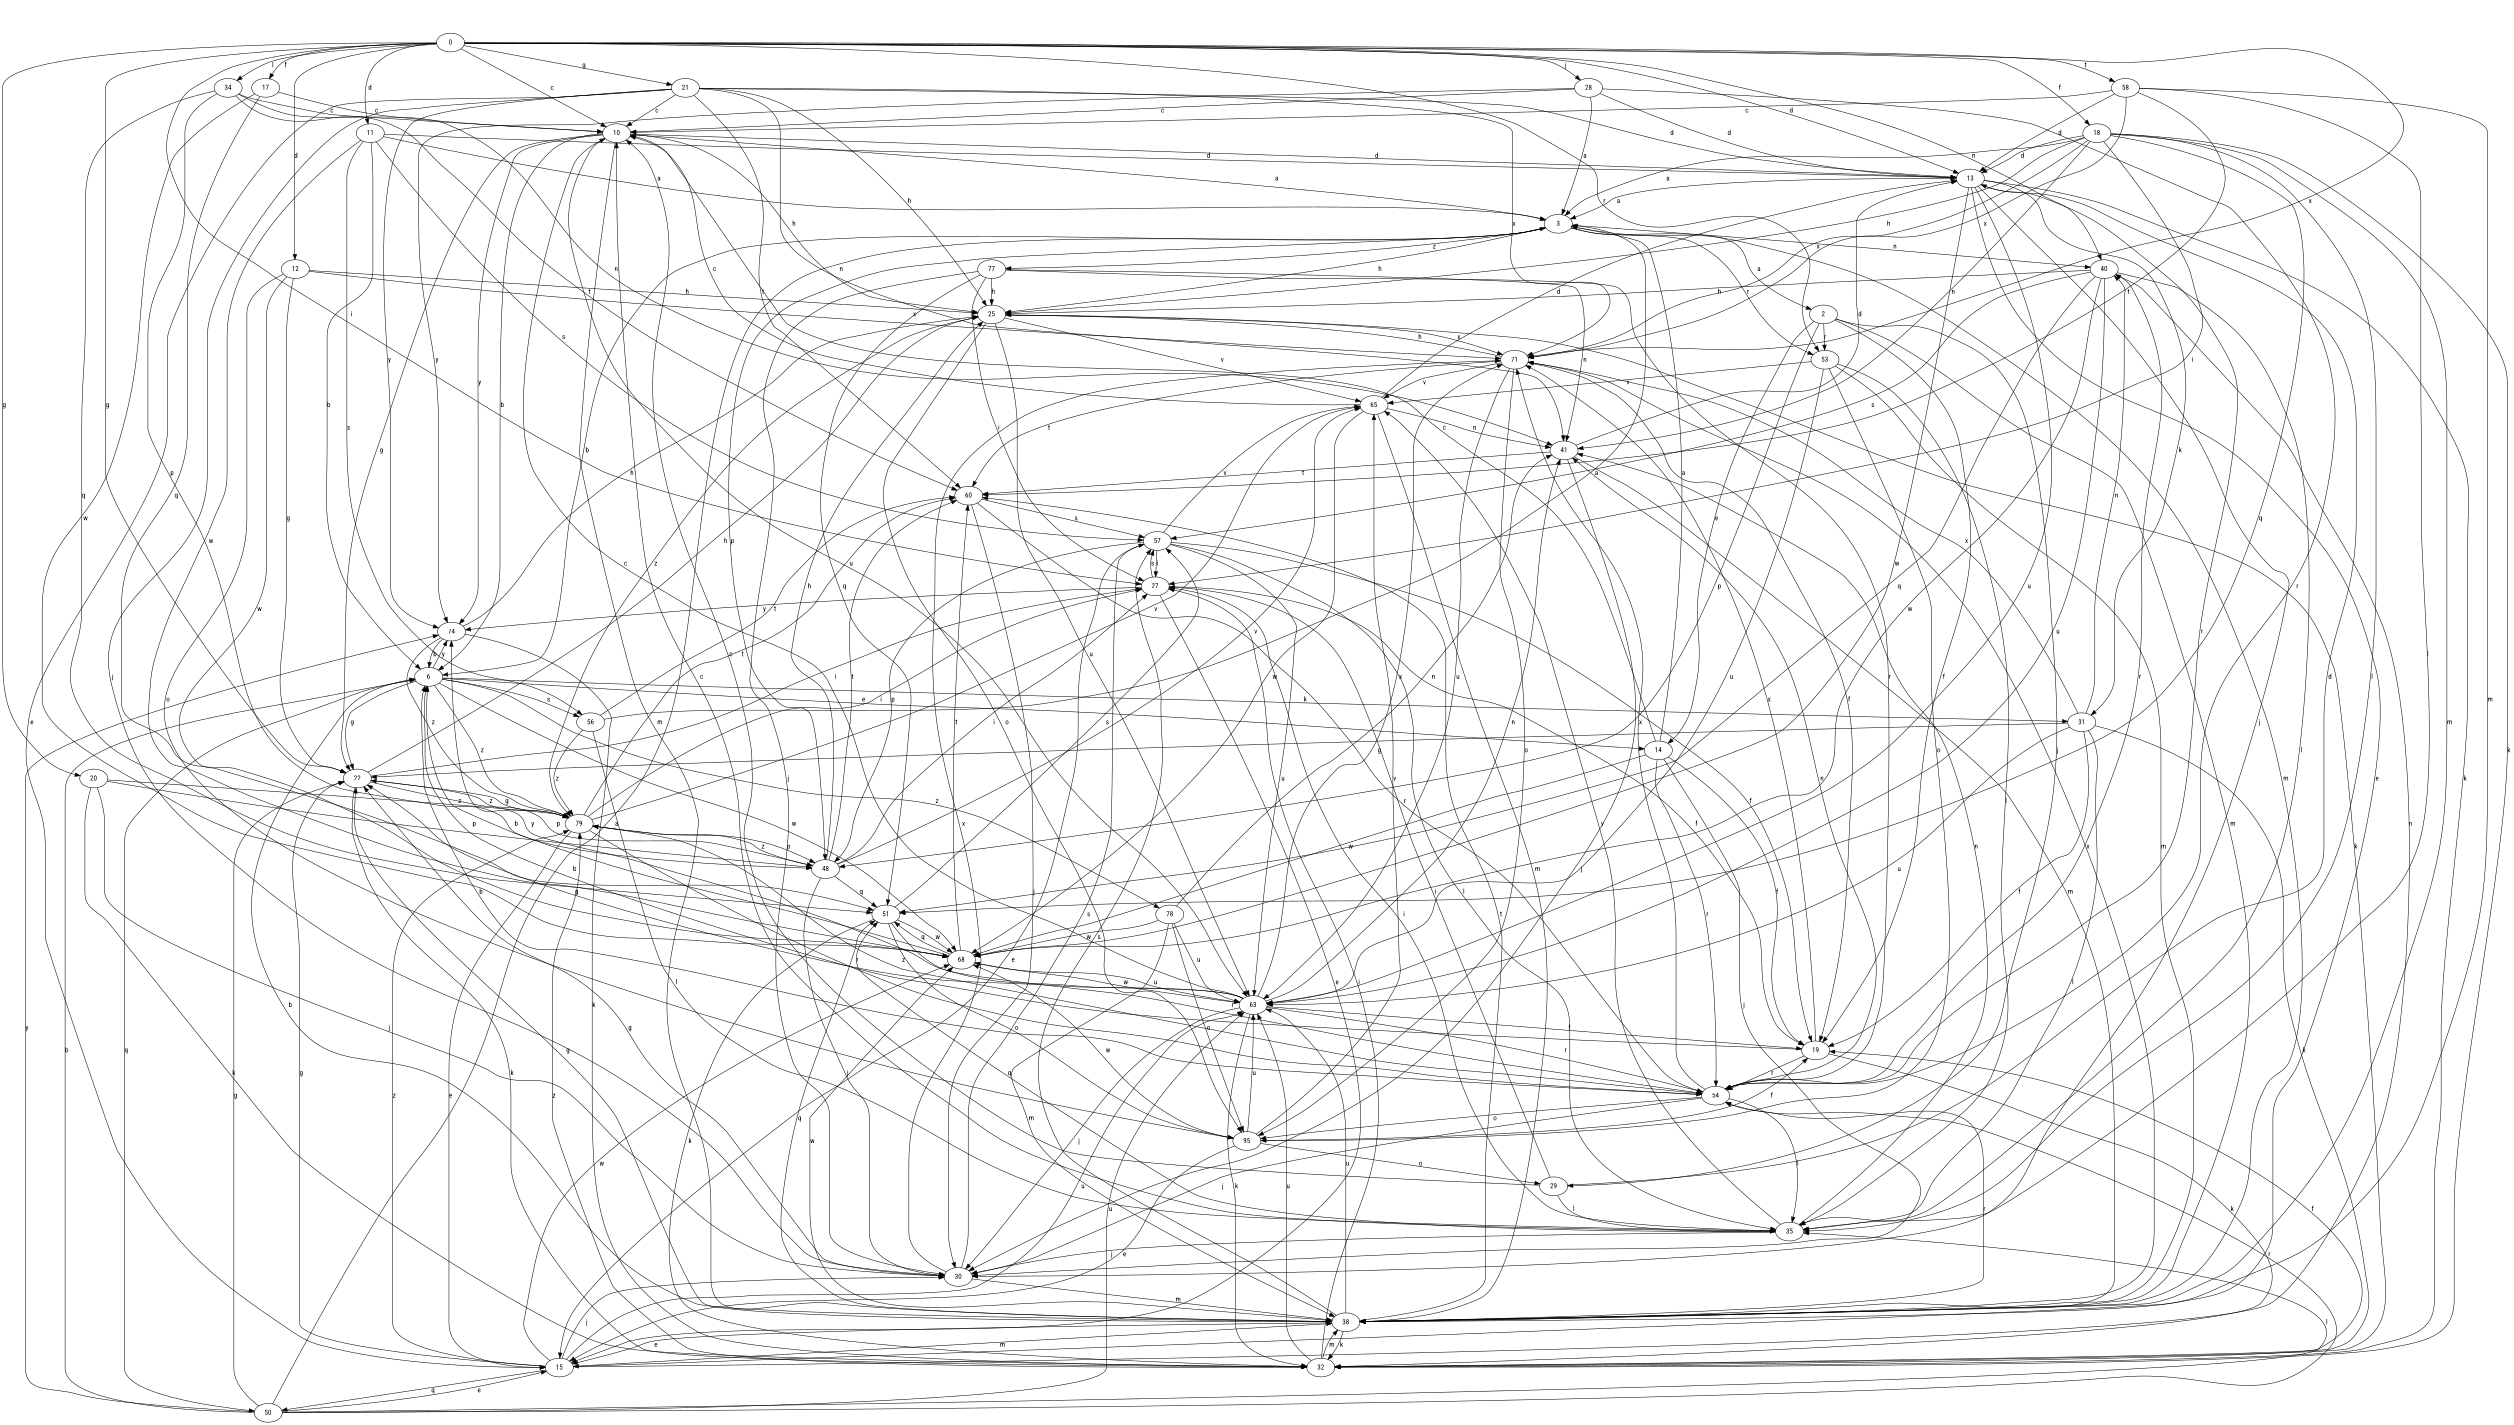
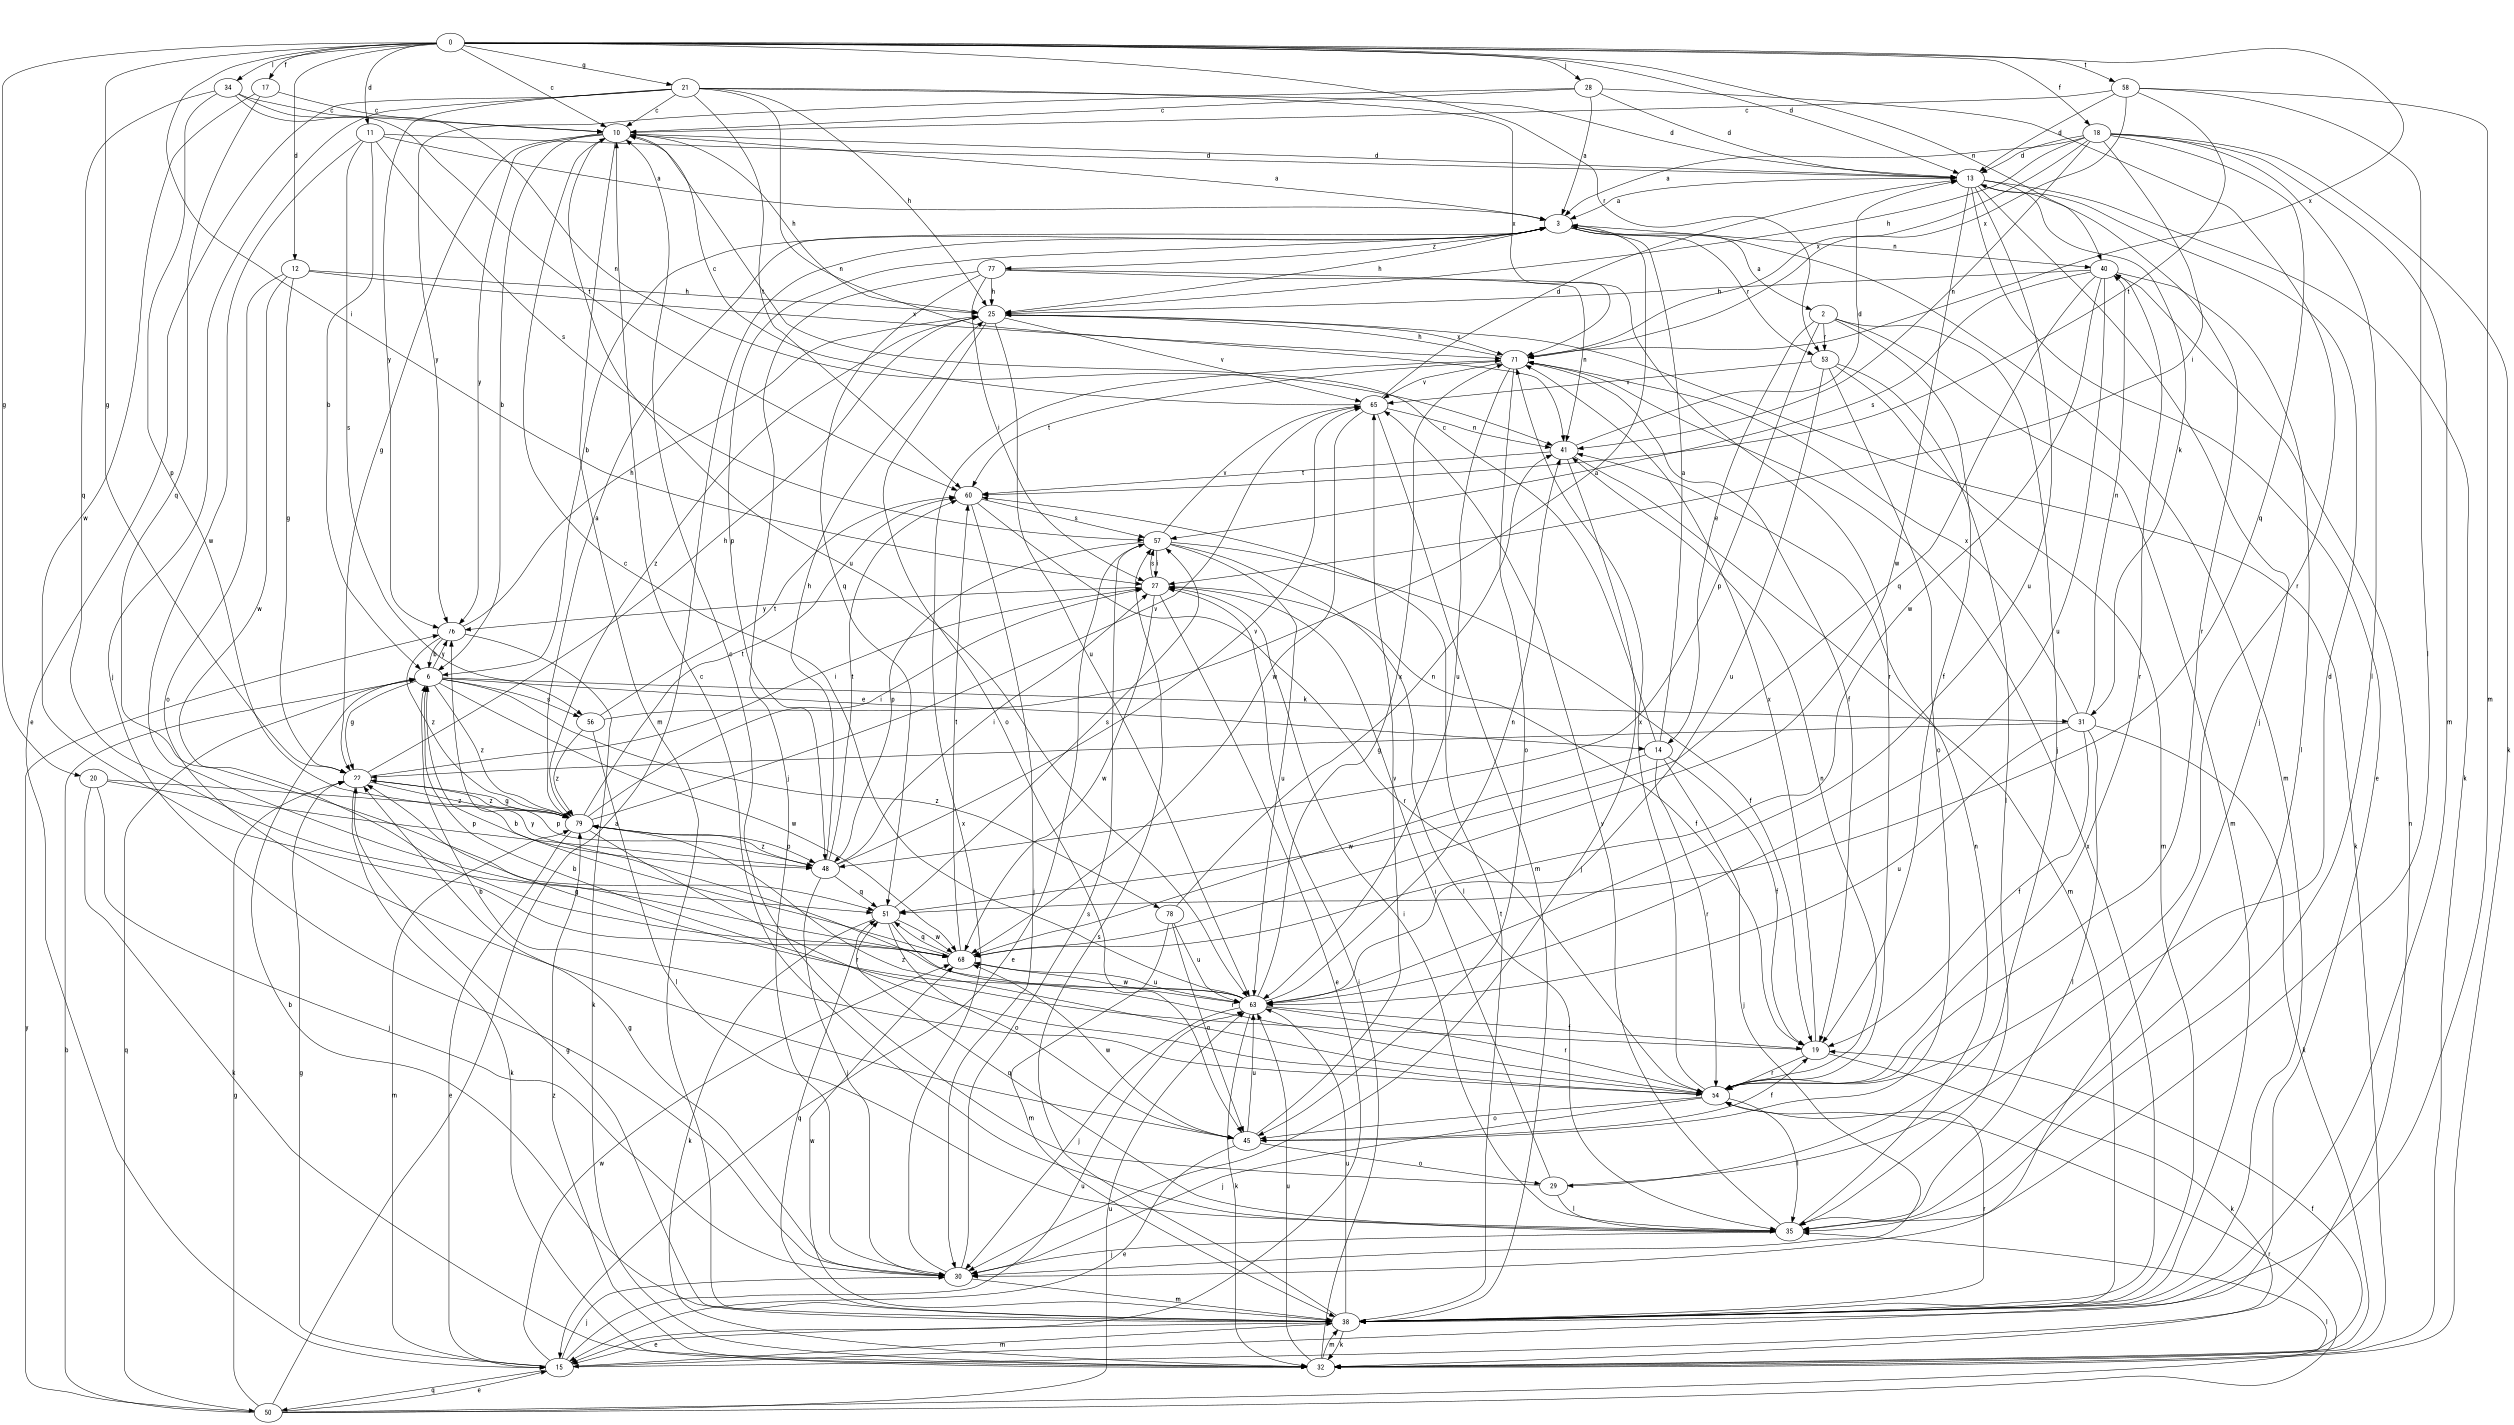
  strict digraph {
    fontname="Roboto Condensed"
    node [fontname="Roboto Condensed"]
    edge [fontname="Roboto Condensed"]
    0
    10
    11
    12
    13
    17
    18
    20
    21
    22
    27
    28
    34
    40
    53
    58
    71
    38
    3
    6
    25
-   74
+   74 [label=76]
    63
    56
    68
    57
-   45 [label=95]
+   45
    31
    15
    30
    32
    54
    51
    35
    41
    48
    79
    60
    19
    65
    2
    14
    29
    77
    50
    78
    0 -> 10 [label=c]
    0 -> 11 [label=d]
    0 -> 12 [label=d]
    0 -> 13 [label=d]
    0 -> 17 [label=f]
    0 -> 18 [label=f]
    0 -> 20 [label=g]
    0 -> 21 [label=g]
    0 -> 22 [label=g]
    0 -> 27 [label=i]
    0 -> 28 [label=j]
    0 -> 34 [label=l]
    0 -> 40 [label=n]
    0 -> 53 [label=r]
    0 -> 58 [label=t]
    0 -> 71 [label=x]
    10 -> 13 [label=d]
    10 -> 22 [label=g]
    10 -> 38 [label=m]
    10 -> 3 [label=a]
    10 -> 6 [label=b]
    10 -> 25 [label=h]
    10 -> 74 [label=y]
    10 -> 63 [label=u]
    11 -> 13 [label=d]
    11 -> 3 [label=a]
    11 -> 6 [label=b]
    11 -> 56 [label=s]
    11 -> 68 [label=w]
    11 -> 57 [label=s]
    12 -> 22 [label=g]
    12 -> 71 [label=x]
    12 -> 25 [label=h]
    12 -> 68 [label=w]
    12 -> 45 [label=o]
    13 -> 3 [label=a]
    13 -> 63 [label=u]
    13 -> 68 [label=w]
    13 -> 31 [label=k]
    13 -> 15 [label=e]
    13 -> 30 [label=j]
    13 -> 32 [label=k]
    13 -> 54 [label=r]
    17 -> 10 [label=c]
    17 -> 68 [label=w]
    17 -> 51 [label=q]
    18 -> 13 [label=d]
    18 -> 27 [label=i]
    18 -> 71 [label=x]
    18 -> 38 [label=m]
    18 -> 3 [label=a]
    18 -> 25 [label=h]
    18 -> 32 [label=k]
    18 -> 51 [label=q]
    18 -> 35 [label=l]
    18 -> 41 [label=n]
    20 -> 30 [label=j]
    20 -> 32 [label=k]
    20 -> 48 [label=p]
    20 -> 79 [label=z]
    21 -> 10 [label=c]
    21 -> 13 [label=d]
    21 -> 71 [label=x]
    21 -> 25 [label=h]
    21 -> 74 [label=y]
    21 -> 15 [label=e]
    21 -> 30 [label=j]
    21 -> 41 [label=n]
    21 -> 60 [label=t]
    22 -> 27 [label=i]
    22 -> 25 [label=h]
    22 -> 32 [label=k]
    22 -> 48 [label=p]
    22 -> 79 [label=z]
    27 -> 74 [label=y]
    27 -> 57 [label=s]
    27 -> 15 [label=e]
    27 -> 19 [label=f]
    28 -> 10 [label=c]
    28 -> 13 [label=d]
    28 -> 3 [label=a]
    28 -> 74 [label=y]
    28 -> 54 [label=r]
    34 -> 10 [label=c]
    34 -> 51 [label=q]
    34 -> 41 [label=n]
    34 -> 48 [label=p]
    34 -> 60 [label=t]
    40 -> 25 [label=h]
    40 -> 63 [label=u]
    40 -> 68 [label=w]
    40 -> 57 [label=s]
    40 -> 54 [label=r]
    40 -> 51 [label=q]
    40 -> 35 [label=l]
    53 -> 38 [label=m]
    53 -> 63 [label=u]
    53 -> 45 [label=o]
    53 -> 35 [label=l]
    53 -> 65 [label=v]
    58 -> 10 [label=c]
    58 -> 13 [label=d]
    58 -> 71 [label=x]
    58 -> 38 [label=m]
    58 -> 35 [label=l]
    58 -> 60 [label=t]
    71 -> 25 [label=h]
    71 -> 63 [label=u]
    71 -> 45 [label=o]
    71 -> 60 [label=t]
    71 -> 19 [label=f]
    71 -> 65 [label=v]
    38 -> 22 [label=g]
    38 -> 71 [label=x]
    38 -> 6 [label=b]
    38 -> 63 [label=u]
    38 -> 68 [label=w]
    38 -> 57 [label=s]
    38 -> 15 [label=e]
    38 -> 32 [label=k]
    38 -> 54 [label=r]
    38 -> 51 [label=q]
    38 -> 60 [label=t]
    3 -> 40 [label=n]
    3 -> 53 [label=r]
    3 -> 38 [label=m]
    3 -> 6 [label=b]
    3 -> 25 [label=h]
    3 -> 48 [label=p]
    3 -> 2 [label=a]
    3 -> 77 [label=z]
    6 -> 22 [label=g]
    6 -> 74 [label=y]
    6 -> 56 [label=s]
    6 -> 68 [label=w]
    6 -> 31 [label=k]
    6 -> 79 [label=z]
    6 -> 14 [label=e]
    6 -> 50 [label=q]
    6 -> 78 [label=z]
    25 -> 71 [label=x]
    25 -> 63 [label=u]
    25 -> 45 [label=o]
    25 -> 32 [label=k]
    25 -> 79 [label=z]
    25 -> 65 [label=v]
    74 -> 6 [label=b]
    74 -> 25 [label=h]
    74 -> 32 [label=k]
    74 -> 79 [label=z]
    63 -> 10 [label=c]
    63 -> 22 [label=g]
    63 -> 71 [label=x]
    63 -> 74 [label=y]
    63 -> 68 [label=w]
    63 -> 30 [label=j]
    63 -> 32 [label=k]
    63 -> 54 [label=r]
    63 -> 41 [label=n]
    63 -> 19 [label=f]
    56 -> 3 [label=a]
    56 -> 35 [label=l]
    56 -> 79 [label=z]
    56 -> 60 [label=t]
    68 -> 6 [label=b]
    68 -> 63 [label=u]
    68 -> 51 [label=q]
    68 -> 60 [label=t]
    57 -> 27 [label=i]
    57 -> 63 [label=u]
    57 -> 15 [label=e]
    57 -> 35 [label=l]
    57 -> 48 [label=p]
    57 -> 19 [label=f]
    57 -> 65 [label=v]
    45 -> 63 [label=u]
    45 -> 68 [label=w]
    45 -> 15 [label=e]
    45 -> 19 [label=f]
    45 -> 65 [label=v]
    45 -> 29 [label=o]
    31 -> 22 [label=g]
    31 -> 40 [label=n]
    31 -> 71 [label=x]
    31 -> 63 [label=u]
    31 -> 32 [label=k]
    31 -> 35 [label=l]
    31 -> 19 [label=f]
    15 -> 22 [label=g]
    15 -> 40 [label=n]
    15 -> 38 [label=m]
    15 -> 63 [label=u]
    15 -> 68 [label=w]
    15 -> 30 [label=j]
-   15 -> 79 [label=z]
+   15 -> 79 [label=m]
    15 -> 50 [label=q]
    30 -> 22 [label=g]
    30 -> 71 [label=x]
    30 -> 38 [label=m]
    30 -> 57 [label=s]
    32 -> 27 [label=i]
    32 -> 38 [label=m]
    32 -> 63 [label=u]
    32 -> 79 [label=z]
    32 -> 19 [label=f]
    54 -> 71 [label=x]
    54 -> 6 [label=b]
    54 -> 45 [label=o]
    54 -> 30 [label=j]
    54 -> 35 [label=l]
    54 -> 41 [label=n]
    54 -> 79 [label=z]
    51 -> 68 [label=w]
    51 -> 57 [label=s]
    51 -> 45 [label=o]
    51 -> 32 [label=k]
    51 -> 54 [label=r]
    35 -> 10 [label=c]
    35 -> 27 [label=i]
    35 -> 30 [label=j]
    35 -> 51 [label=q]
    35 -> 41 [label=n]
    35 -> 65 [label=v]
    41 -> 13 [label=d]
    41 -> 38 [label=m]
    41 -> 30 [label=j]
    41 -> 60 [label=t]
    48 -> 27 [label=i]
    48 -> 25 [label=h]
    48 -> 30 [label=j]
    48 -> 51 [label=q]
    48 -> 79 [label=z]
    48 -> 60 [label=t]
    48 -> 65 [label=v]
    79 -> 22 [label=g]
    79 -> 27 [label=i]
+   79 -> 3 [label=a]
    79 -> 15 [label=e]
    79 -> 54 [label=r]
    79 -> 48 [label=p]
    79 -> 60 [label=t]
    79 -> 65 [label=v]
    60 -> 57 [label=s]
    60 -> 30 [label=j]
    60 -> 54 [label=r]
    19 -> 71 [label=x]
    19 -> 6 [label=b]
    19 -> 32 [label=k]
    19 -> 54 [label=r]
    65 -> 10 [label=c]
    65 -> 13 [label=d]
    65 -> 38 [label=m]
    65 -> 68 [label=w]
    65 -> 41 [label=n]
    2 -> 53 [label=r]
    2 -> 38 [label=m]
    2 -> 48 [label=p]
    2 -> 19 [label=f]
    2 -> 14 [label=e]
    2 -> 29 [label=j]
    14 -> 10 [label=c]
    14 -> 3 [label=a]
    14 -> 68 [label=w]
    14 -> 30 [label=j]
    14 -> 54 [label=r]
    14 -> 19 [label=f]
    29 -> 10 [label=c]
    29 -> 13 [label=d]
    29 -> 27 [label=i]
    29 -> 35 [label=l]
    77 -> 27 [label=i]
    77 -> 25 [label=h]
    77 -> 30 [label=j]
    77 -> 54 [label=r]
    77 -> 51 [label=q]
    77 -> 41 [label=n]
    50 -> 22 [label=g]
    50 -> 3 [label=a]
    50 -> 6 [label=b]
    50 -> 74 [label=y]
    50 -> 63 [label=u]
    50 -> 15 [label=e]
    50 -> 54 [label=r]
    50 -> 35 [label=l]
    78 -> 38 [label=m]
    78 -> 63 [label=u]
-   78 -> 68 [label=w]
+   27 -> 68 [label=w]
    78 -> 45 [label=o]
    78 -> 41 [label=n]
  }
